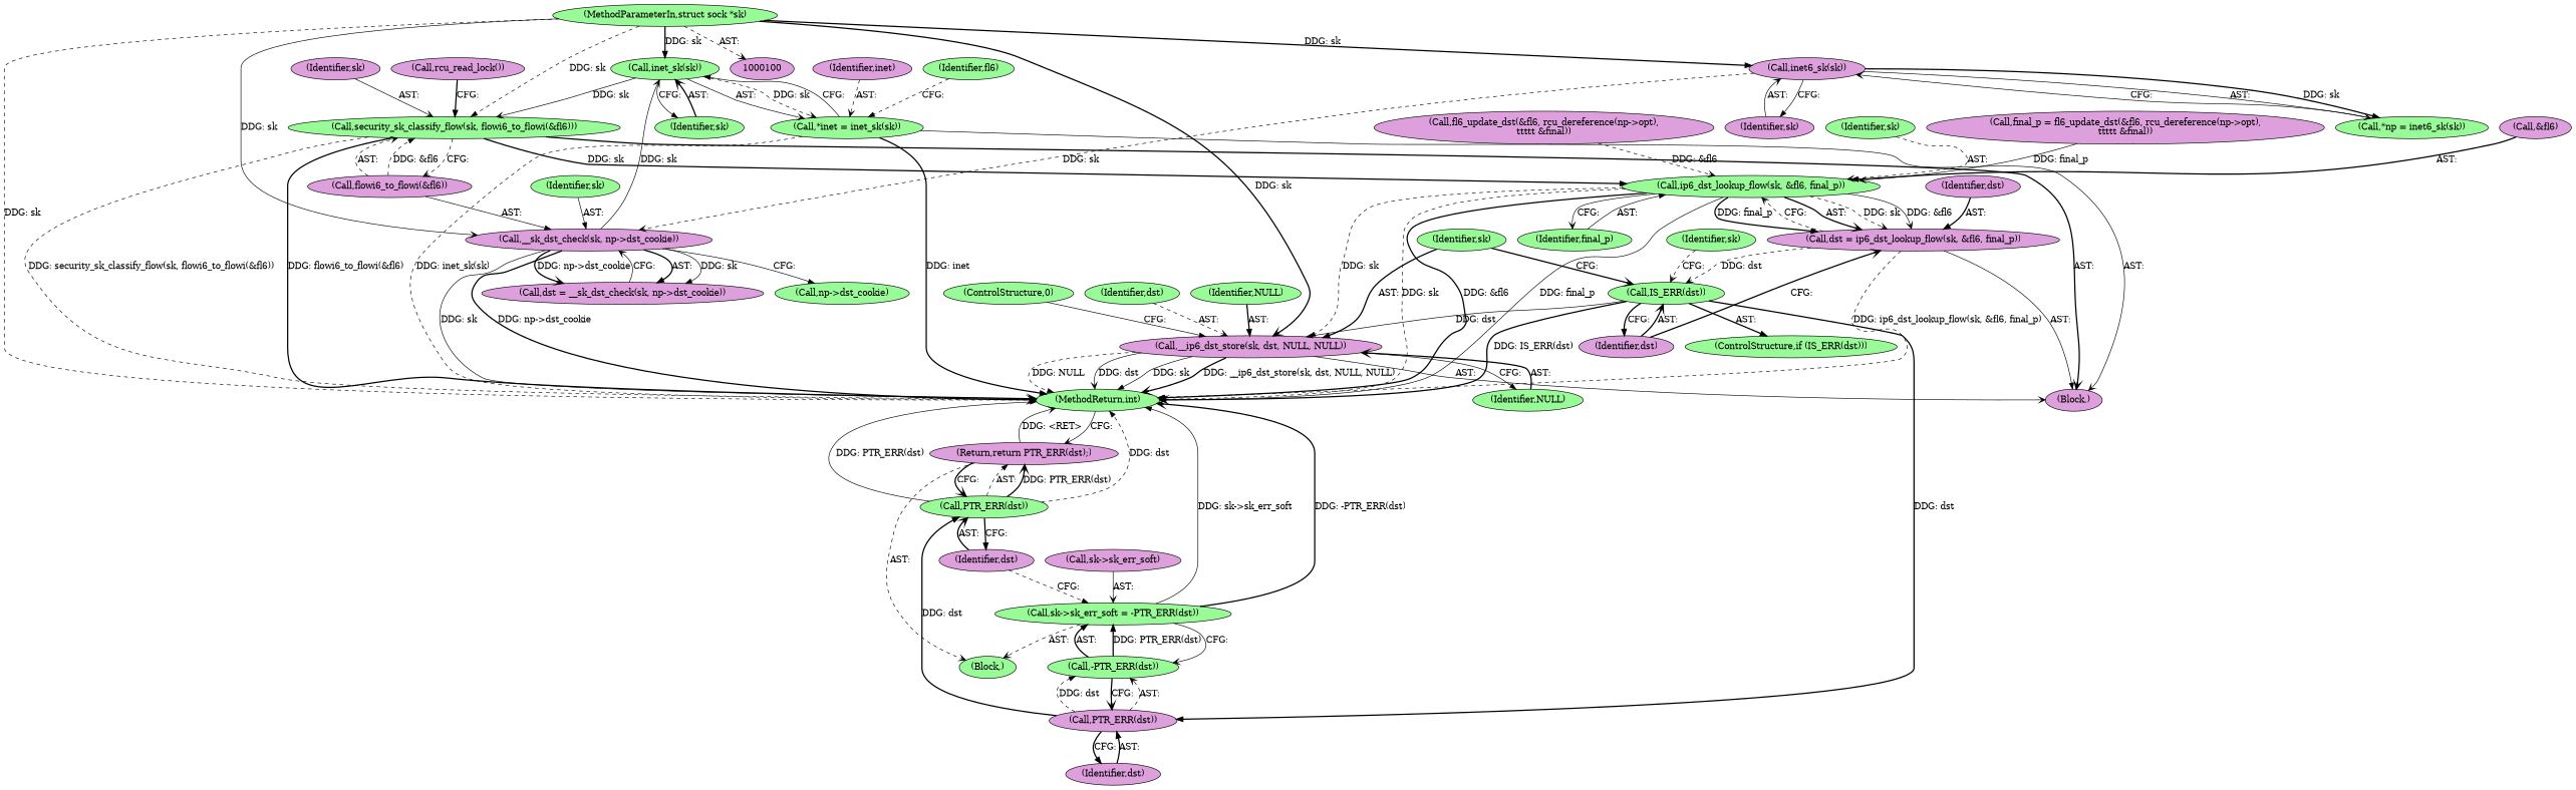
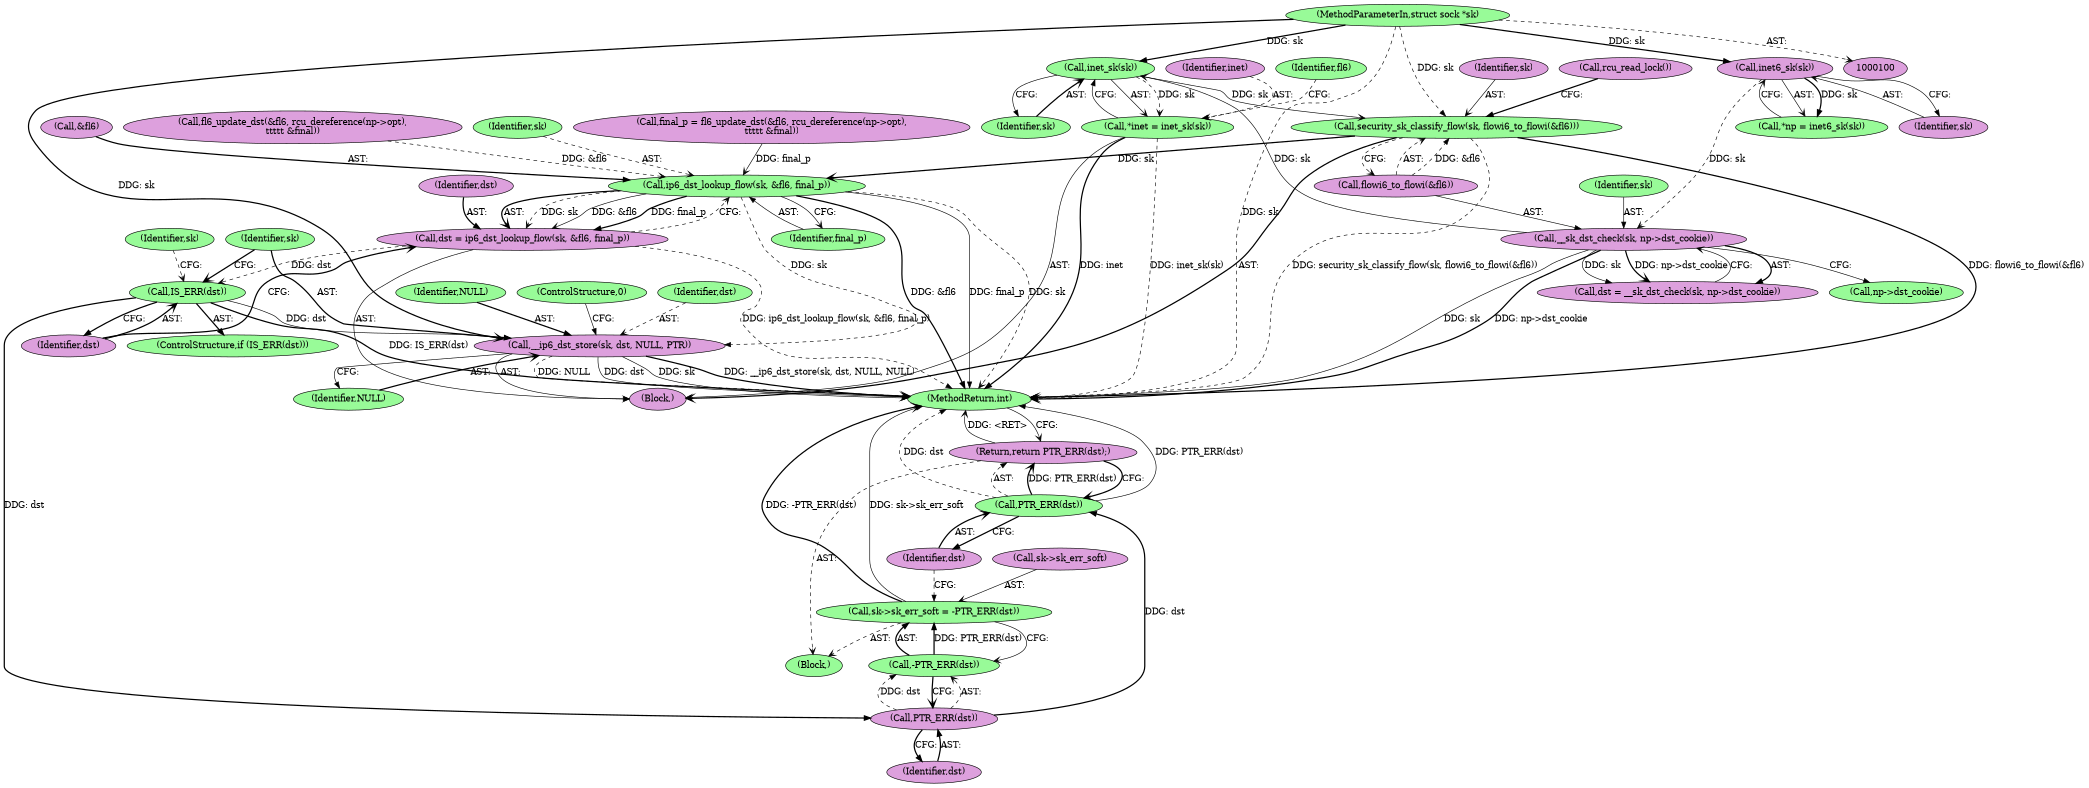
  digraph {
    node [fillcolor=palegreen style=filled]
    edge [arrowhead=vee style=bold]
    n1 [label="(Call,inet_sk(sk))"]
    n2 [label="(Call,*inet = inet_sk(sk))"]
    n3 [label="(Call,security_sk_classify_flow(sk, flowi6_to_flowi(&fl6)))"]
    n4 [label="(Identifier,sk)"]
    n5 [label="(MethodReturn,int)"]
    n6 [fillcolor=plum label="(Block,)"]
    n7 [label="(Call,ip6_dst_lookup_flow(sk, &fl6, final_p))"]
    n8 [fillcolor=plum label="(Call,flowi6_to_flowi(&fl6))"]
    n9 [fillcolor=plum label="(Call,__sk_dst_check(sk, np->dst_cookie))"]
    n10 [fillcolor=plum label="(Call,dst = __sk_dst_check(sk, np->dst_cookie))"]
    n11 [label="(Call,np->dst_cookie)"]
    n12 [fillcolor=plum label="(Return,return PTR_ERR(dst);)"]
    n13 [fillcolor=plum label="(Call,inet6_sk(sk))"]
    n14 [label="(Call,*np = inet6_sk(sk))"]
    n15 [fillcolor=plum label="(Identifier,sk)"]
    n16 [label="(MethodParameterIn,struct sock *sk)"]
-   n17 [fillcolor=plum label="(Call,__ip6_dst_store(sk, dst, NULL, NULL))"]
+   n17 [fillcolor=plum label="(Call,__ip6_dst_store(sk, dst, NULL, PTR))"]
    1000100 [fillcolor=plum]
    n19 [fillcolor=plum label="(Call,dst = ip6_dst_lookup_flow(sk, &fl6, final_p))"]
    n20 [label="(Identifier,final_p)"]
    n21 [label="(Identifier,NULL)"]
    n22 [label="(Call,IS_ERR(dst))"]
    n23 [fillcolor=plum label="(Call,PTR_ERR(dst))"]
    n24 [fillcolor=plum label="(Identifier,dst)"]
    n25 [label="(ControlStructure,if (IS_ERR(dst)))"]
    n26 [label="(Call,-PTR_ERR(dst))"]
    n27 [label="(Call,PTR_ERR(dst))"]
    n28 [fillcolor=plum label="(Identifier,dst)"]
    n29 [label="(Call,sk->sk_err_soft = -PTR_ERR(dst))"]
    n30 [fillcolor=plum label="(Identifier,dst)"]
    n31 [label="(Block,)"]
    n32 [label="(ControlStructure,0)"]
    n33 [fillcolor=plum label="(Call,fl6_update_dst(&fl6, rcu_dereference(np->opt),\n\t\t\t\t\t &final))"]
    n34 [fillcolor=plum label="(Identifier,sk)"]
    n35 [fillcolor=plum label="(Call,sk->sk_err_soft)"]
    n36 [fillcolor=plum label="(Identifier,inet)"]
    n37 [label="(Identifier,fl6)"]
    n38 [label="(Identifier,sk)"]
    n39 [fillcolor=plum label="(Identifier,dst)"]
    n40 [label="(Identifier,dst)"]
    n41 [fillcolor=plum label="(Call,final_p = fl6_update_dst(&fl6, rcu_dereference(np->opt),\n\t\t\t\t\t &final))"]
    n42 [fillcolor=plum label="(Call,rcu_read_lock())"]
    n43 [label="(Identifier,sk)"]
    n44 [fillcolor=plum label="(Call,&fl6)"]
    n45 [label="(Identifier,sk)"]
    n46 [label="(Identifier,sk)"]
    n47 [label="(Identifier,NULL)"]
    n1 -> n2 [label="AST: " style=solid]
    n1 -> n2 [label="DDG: sk" style=dashed]
    n1 -> n3 [label="DDG: sk" style=solid]
    n1 -> n4 [arrowhead=normal label="CFG: " style=solid]
    n2 -> n1 [arrowhead=normal label="CFG: " style=solid]
    n2 -> n5 [arrowhead=normal label="DDG: inet_sk(sk)" style=dashed]
    n2 -> n5 [arrowhead=normal label="DDG: inet"]
    n2 -> n6 [label="AST: " style=solid]
    n3 -> n5 [arrowhead=normal label="DDG: security_sk_classify_flow(sk, flowi6_to_flowi(&fl6))" style=dashed]
    n3 -> n5 [label="DDG: flowi6_to_flowi(&fl6)"]
    n3 -> n6 [label="AST: "]
-   n3 -> n7 [arrowhead=normal label="DDG: sk"]
+   n3 -> n7 [label="DDG: sk"]
    n3 -> n8 [label="CFG: " style=dashed]
    n4 -> n1 [label="AST: "]
    n5 -> n12 [label="CFG: " style=solid]
    n7 -> n5 [arrowhead=normal label="DDG: &fl6"]
    n7 -> n5 [arrowhead=normal label="DDG: final_p" style=solid]
    n7 -> n5 [label="DDG: sk" style=dashed]
    n7 -> n17 [arrowhead=normal label="DDG: sk" style=dashed]
    n7 -> n19 [label="AST: "]
    n7 -> n19 [label="DDG: sk" style=dashed]
    n7 -> n19 [label="DDG: &fl6" style=solid]
    n7 -> n19 [arrowhead=normal label="DDG: final_p"]
    n7 -> n20 [label="CFG: " style=solid]
    n8 -> n3 [label="AST: " style=dashed]
    n8 -> n3 [arrowhead=normal label="DDG: &fl6" style=dashed]
    n8 -> n9 [arrowhead=normal label="AST: " style=solid]
    n9 -> n1 [label="DDG: sk" style=solid]
    n9 -> n5 [label="DDG: sk" style=solid]
    n9 -> n5 [label="DDG: np->dst_cookie"]
    n9 -> n10 [arrowhead=normal label="AST: "]
    n9 -> n10 [arrowhead=normal label="DDG: sk" style=solid]
    n9 -> n10 [label="DDG: np->dst_cookie"]
    n9 -> n11 [arrowhead=normal label="CFG: " style=solid]
    n10 -> n9 [label="CFG: " style=solid]
    n12 -> n5 [label="DDG: <RET>" style=solid]
    n12 -> n27 [label="CFG: "]
    n12 -> n31 [label="AST: " style=dashed]
    n13 -> n9 [label="DDG: sk" style=dashed]
    n13 -> n14 [label="AST: " style=solid]
    n13 -> n14 [arrowhead=normal label="DDG: sk"]
    n13 -> n15 [arrowhead=normal label="CFG: " style=solid]
    n14 -> n13 [label="CFG: " style=solid]
    n15 -> n13 [label="AST: " style=solid]
    n16 -> n1 [arrowhead=normal label="DDG: sk"]
    n16 -> n3 [arrowhead=normal label="DDG: sk" style=dashed]
    n16 -> n5 [label="DDG: sk" style=dashed]
-   n16 -> n9 [label="DDG: sk" style=solid]
    n16 -> n13 [arrowhead=normal label="DDG: sk"]
    n16 -> n17 [label="DDG: sk"]
    n16 -> 1000100 [label="AST: " style=dashed]
    n17 -> n5 [arrowhead=normal label="DDG: NULL" style=dashed]
    n17 -> n5 [label="DDG: dst" style=solid]
    n17 -> n5 [arrowhead=normal label="DDG: sk" style=solid]
    n17 -> n5 [label="DDG: __ip6_dst_store(sk, dst, NULL, NULL)"]
    n17 -> n6 [label="AST: " style=solid]
    n17 -> n21 [arrowhead=normal label="CFG: " style=solid]
    n19 -> n5 [arrowhead=normal label="DDG: ip6_dst_lookup_flow(sk, &fl6, final_p)" style=dashed]
    n19 -> n6 [arrowhead=normal label="AST: " style=solid]
    n19 -> n7 [label="CFG: " style=dashed]
    n19 -> n22 [label="DDG: dst" style=dashed]
    n20 -> n7 [arrowhead=normal label="AST: " style=solid]
    n21 -> n17 [label="AST: "]
    n22 -> n5 [label="DDG: IS_ERR(dst)"]
    n22 -> n17 [arrowhead=normal label="DDG: dst" style=solid]
    n22 -> n23 [arrowhead=normal label="DDG: dst"]
    n22 -> n24 [arrowhead=normal label="CFG: "]
    n22 -> n25 [arrowhead=normal label="AST: "]
    n23 -> n26 [label="AST: " style=dashed]
    n23 -> n26 [arrowhead=normal label="DDG: dst" style=dashed]
    n23 -> n27 [arrowhead=normal label="DDG: dst"]
    n23 -> n28 [arrowhead=normal label="CFG: "]
    n24 -> n19 [label="CFG: "]
    n24 -> n22 [label="AST: "]
    n26 -> n23 [label="CFG: "]
    n26 -> n29 [arrowhead=normal label="AST: "]
    n26 -> n29 [arrowhead=normal label="DDG: PTR_ERR(dst)"]
    n27 -> n5 [arrowhead=normal label="DDG: PTR_ERR(dst)" style=solid]
    n27 -> n5 [arrowhead=normal label="DDG: dst" style=dashed]
    n27 -> n12 [arrowhead=normal label="AST: " style=dashed]
    n27 -> n12 [label="DDG: PTR_ERR(dst)"]
    n27 -> n30 [arrowhead=normal label="CFG: "]
    n28 -> n23 [arrowhead=normal label="AST: "]
    n29 -> n5 [arrowhead=normal label="DDG: sk->sk_err_soft" style=solid]
    n29 -> n5 [label="DDG: -PTR_ERR(dst)"]
    n29 -> n26 [label="CFG: " style=solid]
    n29 -> n31 [label="AST: " style=dashed]
    n30 -> n27 [label="AST: "]
    n30 -> n29 [arrowhead=normal label="CFG: " style=dashed]
    n32 -> n17 [arrowhead=normal label="CFG: " style=solid]
    n33 -> n7 [label="DDG: &fl6" style=dashed]
    n34 -> n3 [label="AST: " style=solid]
    n35 -> n29 [label="AST: " style=solid]
    n36 -> n2 [label="AST: " style=dashed]
    n37 -> n2 [arrowhead=normal label="CFG: " style=dashed]
    n38 -> n7 [label="AST: " style=dashed]
    n39 -> n19 [arrowhead=normal label="AST: "]
    n40 -> n17 [label="AST: " style=dashed]
    n41 -> n7 [label="DDG: final_p" style=solid]
    n42 -> n3 [arrowhead=normal label="CFG: "]
    n43 -> n9 [arrowhead=normal label="AST: " style=solid]
    n44 -> n7 [arrowhead=normal label="AST: "]
    n45 -> n22 [label="CFG: " style=dashed]
    n46 -> n17 [arrowhead=normal label="AST: "]
    n46 -> n22 [label="CFG: "]
    n47 -> n17 [arrowhead=normal label="AST: "]
  }
